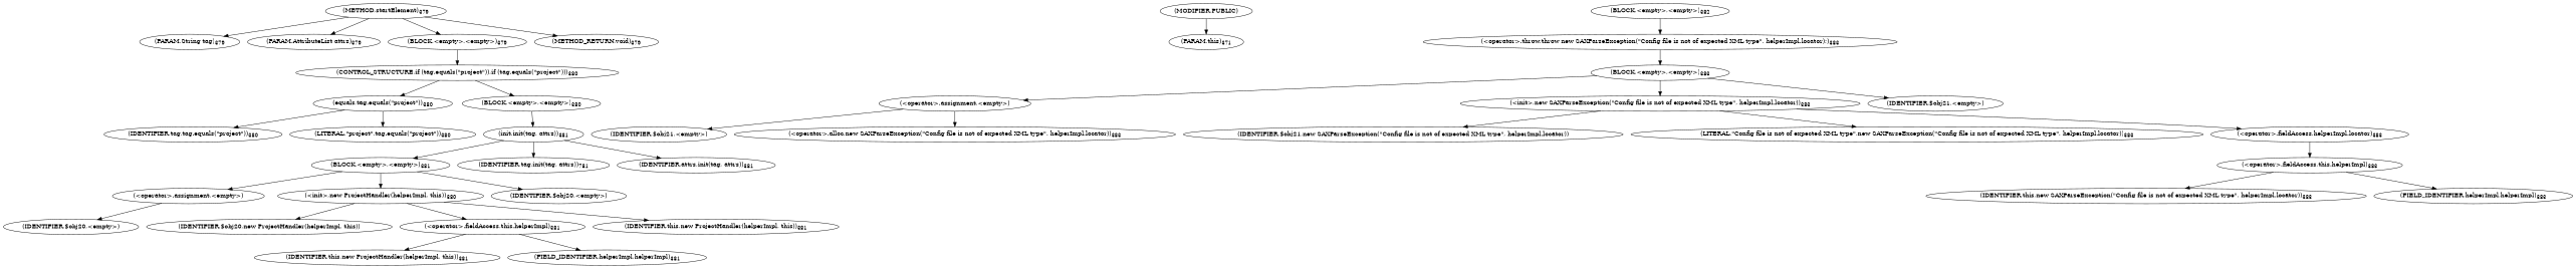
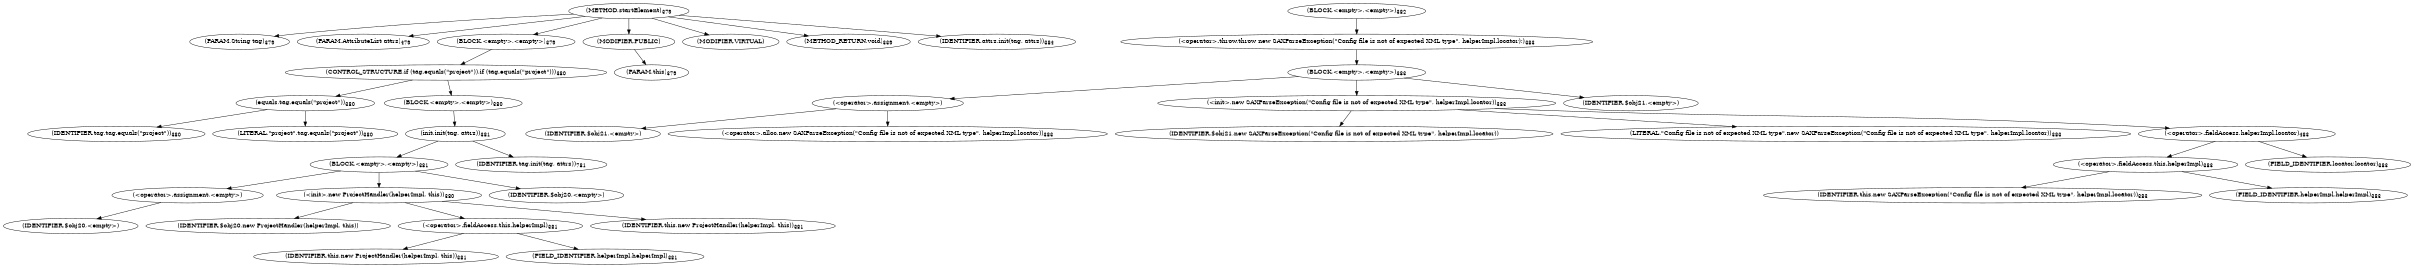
  digraph {
    n1 [label=<(METHOD,startElement)<SUB>379</SUB>>]
    n2 [label=<(PARAM,String tag)<SUB>379</SUB>>]
-   n3 [label=<(PARAM,AttributeList attrs)<SUB>379</SUB>>]
+   n3 [label=<(PARAM,AttributeList attrs)<SUB>479</SUB>>]
    n4 [label=<(BLOCK,&lt;empty&gt;,&lt;empty&gt;)<SUB>379</SUB>>]
    n5 [label=<(MODIFIER,PUBLIC)>]
-   n7 [label=<(METHOD_RETURN,void)<SUB>379</SUB>>]
-   n8 [label=<(PARAM,this)<SUB>371</SUB>>]
+   n6 [label=<(MODIFIER,VIRTUAL)>]
+   n7 [label=<(METHOD_RETURN,void)<SUB>339</SUB>>]
+   n8 [label=<(PARAM,this)<SUB>379</SUB>>]
    n9 [label=<(CONTROL_STRUCTURE,if (tag.equals(&quot;project&quot;)),if (tag.equals(&quot;project&quot;)))<SUB>380</SUB>>]
    n10 [label=<(equals,tag.equals(&quot;project&quot;))<SUB>380</SUB>>]
    n11 [label=<(BLOCK,&lt;empty&gt;,&lt;empty&gt;)<SUB>380</SUB>>]
    n12 [label=<(IDENTIFIER,tag,tag.equals(&quot;project&quot;))<SUB>380</SUB>>]
    n13 [label=<(LITERAL,&quot;project&quot;,tag.equals(&quot;project&quot;))<SUB>380</SUB>>]
    n14 [label=<(init,init(tag, attrs))<SUB>381</SUB>>]
    n15 [label=<(BLOCK,&lt;empty&gt;,&lt;empty&gt;)<SUB>381</SUB>>]
    n16 [label=<(IDENTIFIER,tag,init(tag, attrs))<SUB>781</SUB>>]
-   n17 [label=<(IDENTIFIER,attrs,init(tag, attrs))<SUB>381</SUB>>]
+   n17 [label=<(IDENTIFIER,attrs,init(tag, attrs))<SUB>384</SUB>>]
    n18 [label=<(&lt;operator&gt;.assignment,&lt;empty&gt;)>]
    n19 [label=<(&lt;init&gt;,new ProjectHandler(helperImpl, this))<SUB>380</SUB>>]
    n20 [label=<(IDENTIFIER,$obj20,&lt;empty&gt;)>]
    n21 [label=<(IDENTIFIER,$obj20,&lt;empty&gt;)>]
    n22 [label=<(IDENTIFIER,$obj20,new ProjectHandler(helperImpl, this))>]
    n23 [label=<(&lt;operator&gt;.fieldAccess,this.helperImpl)<SUB>381</SUB>>]
    n24 [label=<(IDENTIFIER,this,new ProjectHandler(helperImpl, this))<SUB>381</SUB>>]
    n25 [label=<(IDENTIFIER,this,new ProjectHandler(helperImpl, this))<SUB>381</SUB>>]
    n26 [label=<(FIELD_IDENTIFIER,helperImpl,helperImpl)<SUB>381</SUB>>]
    n27 [label=<(BLOCK,&lt;empty&gt;,&lt;empty&gt;)<SUB>382</SUB>>]
    n28 [label=<(&lt;operator&gt;.throw,throw new SAXParseException(&quot;Config file is not of expected XML type&quot;, helperImpl.locator);)<SUB>383</SUB>>]
    n29 [label=<(BLOCK,&lt;empty&gt;,&lt;empty&gt;)<SUB>383</SUB>>]
    n30 [label=<(&lt;operator&gt;.assignment,&lt;empty&gt;)>]
    n31 [label=<(&lt;init&gt;,new SAXParseException(&quot;Config file is not of expected XML type&quot;, helperImpl.locator))<SUB>383</SUB>>]
    n32 [label=<(IDENTIFIER,$obj21,&lt;empty&gt;)>]
    n33 [label=<(IDENTIFIER,$obj21,&lt;empty&gt;)>]
    n34 [label=<(&lt;operator&gt;.alloc,new SAXParseException(&quot;Config file is not of expected XML type&quot;, helperImpl.locator))<SUB>383</SUB>>]
    n35 [label=<(IDENTIFIER,$obj21,new SAXParseException(&quot;Config file is not of expected XML type&quot;, helperImpl.locator))>]
    n36 [label=<(LITERAL,&quot;Config file is not of expected XML type&quot;,new SAXParseException(&quot;Config file is not of expected XML type&quot;, helperImpl.locator))<SUB>383</SUB>>]
-   n37 [label=<(&lt;operator&gt;.fieldAccess,helperImpl.locator)<SUB>383</SUB>>]
+   n37 [label=<(&lt;operator&gt;.fieldAccess,helperImpl.locator)<SUB>483</SUB>>]
    n38 [label=<(&lt;operator&gt;.fieldAccess,this.helperImpl)<SUB>383</SUB>>]
+   n39 [label=<(FIELD_IDENTIFIER,locator,locator)<SUB>383</SUB>>]
    n40 [label=<(IDENTIFIER,this,new SAXParseException(&quot;Config file is not of expected XML type&quot;, helperImpl.locator))<SUB>383</SUB>>]
    n41 [label=<(FIELD_IDENTIFIER,helperImpl,helperImpl)<SUB>383</SUB>>]
    n1 -> n2
    n1 -> n3
    n1 -> n4
+   n1 -> n5
+   n1 -> n6
    n1 -> n7
    n4 -> n9
    n5 -> n8
    n9 -> n10
    n9 -> n11
    n10 -> n12
    n10 -> n13
    n11 -> n14
    n14 -> n15
    n14 -> n16
-   n14 -> n17
+   n1 -> n17
    n15 -> n18
    n15 -> n19
    n15 -> n20
    n18 -> n21
    n19 -> n22
    n19 -> n23
    n19 -> n24
    n23 -> n25
    n23 -> n26
    n27 -> n28
    n28 -> n29
    n29 -> n30
    n29 -> n31
    n29 -> n32
    n30 -> n33
    n30 -> n34
    n31 -> n35
    n31 -> n36
    n31 -> n37
    n37 -> n38
+   n37 -> n39
    n38 -> n40
    n38 -> n41
  }
